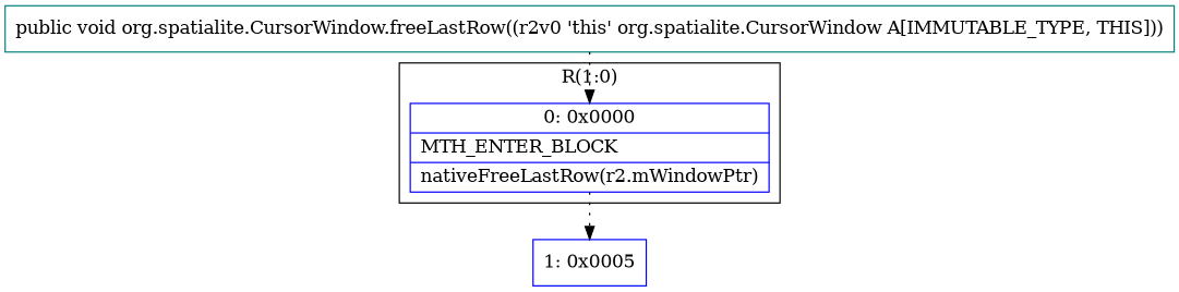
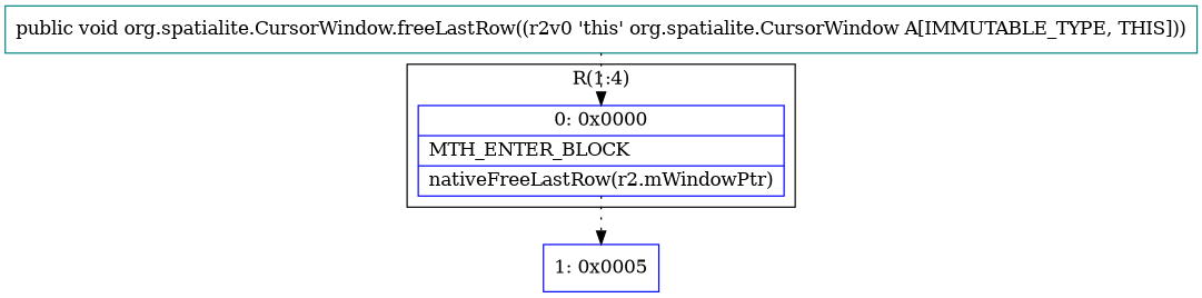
  digraph {
    node [color=blue shape=record]
    edge [style=dotted]
    n1 [label="{0\:\ 0x0000|MTH_ENTER_BLOCK\l|nativeFreeLastRow(r2.mWindowPtr)\l}"]
    n2 [label="{1\:\ 0x0005}"]
    n3 [label="{public void org.spatialite.CursorWindow.freeLastRow((r2v0 'this' org.spatialite.CursorWindow A[IMMUTABLE_TYPE, THIS])) }" color=teal]
    subgraph cluster_1 {
-     label="R(1:0)"
+     label="R(1:4)"
      n1
    }
    n1 -> n2
    n3 -> n1
  }
